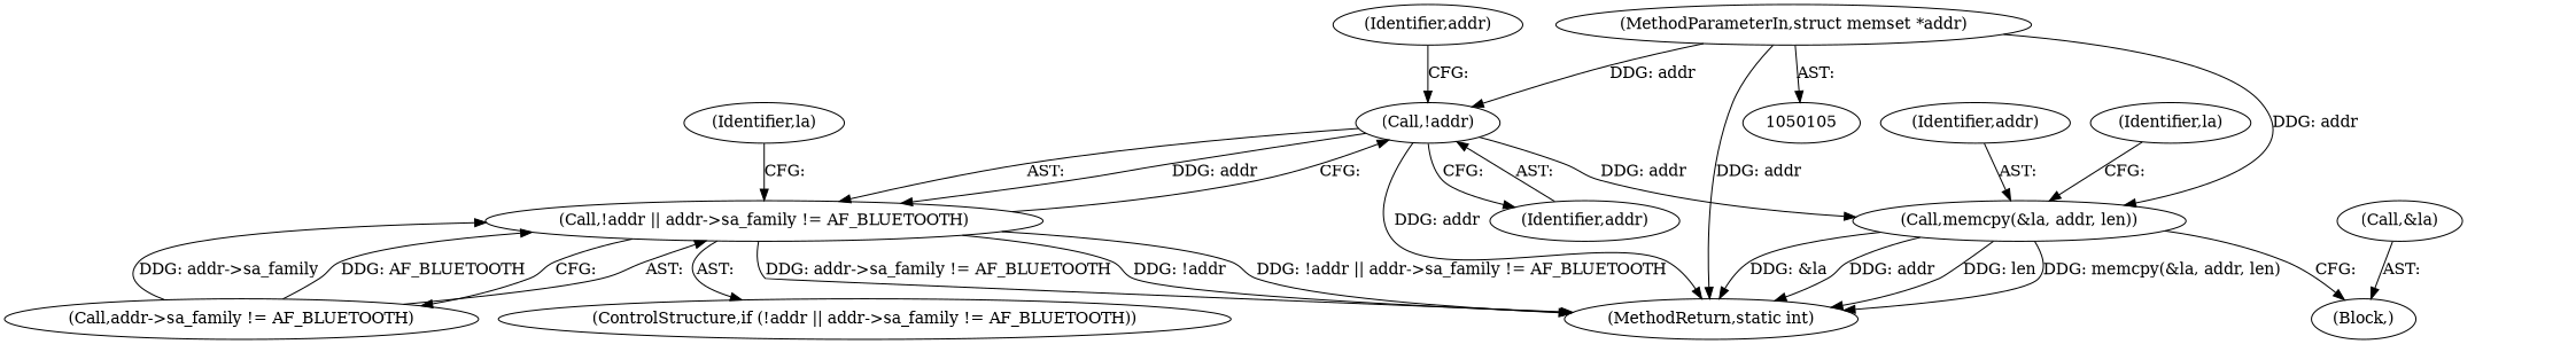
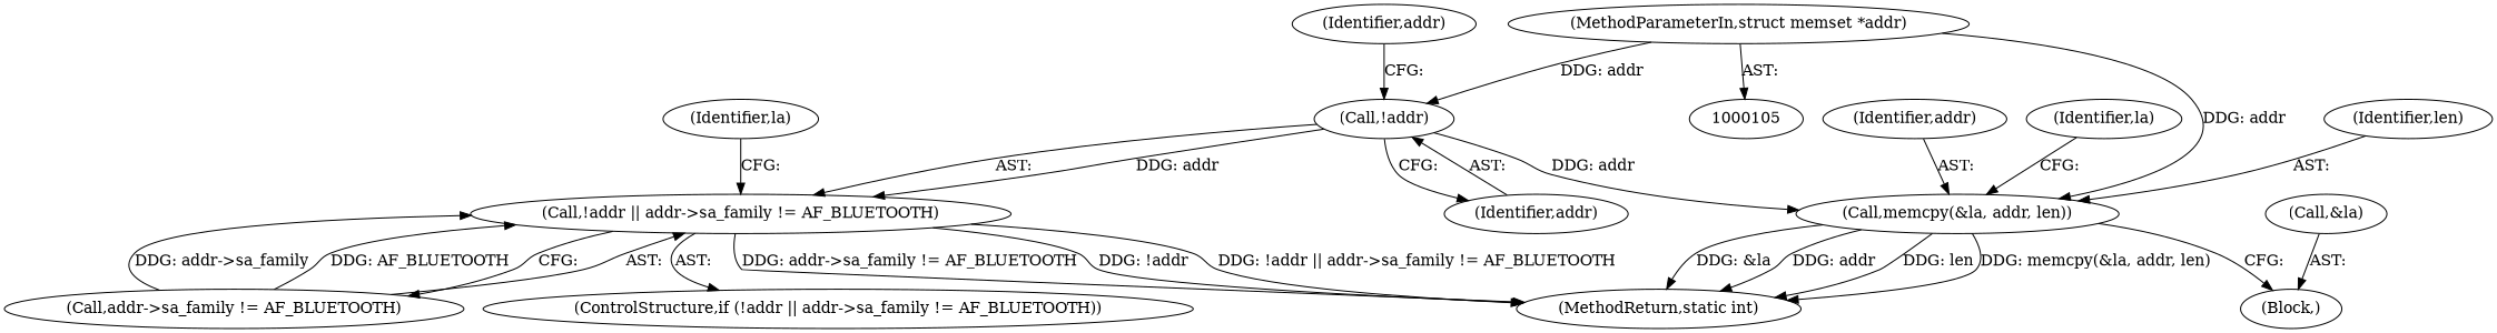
  digraph {
    n1 [label="(Call,!addr)"]
    n2 [label="(Call,!addr || addr->sa_family != AF_BLUETOOTH)"]
    n3 [label="(Call,memcpy(&la, addr, len))"]
    n4 [label="(MethodReturn,static int)"]
    n5 [label="(Identifier,addr)"]
    n6 [label="(Call,addr->sa_family != AF_BLUETOOTH)"]
    n7 [label="(ControlStructure,if (!addr || addr->sa_family != AF_BLUETOOTH))"]
    n8 [label="(Block,)"]
    n9 [label="(MethodParameterIn,struct memset *addr)"]
-   1000105 [label=1050105]
+   1000105
+   n11 [label="(Identifier,len)"]
    n12 [label="(Identifier,addr)"]
    n13 [label="(Identifier,la)"]
    n14 [label="(Call,&la)"]
    n15 [label="(Identifier,addr)"]
    n16 [label="(Identifier,la)"]
    n1 -> n2 [label="AST: "]
    n1 -> n2 [label="DDG: addr"]
    n1 -> n3 [label="DDG: addr"]
-   n1 -> n4 [label="DDG: addr"]
    n1 -> n5 [label="CFG: "]
-   n2 -> n1 [label="CFG: "]
    n2 -> n4 [label="DDG: !addr || addr->sa_family != AF_BLUETOOTH"]
    n2 -> n4 [label="DDG: addr->sa_family != AF_BLUETOOTH"]
    n2 -> n4 [label="DDG: !addr"]
    n2 -> n6 [label="CFG: "]
    n2 -> n7 [label="AST: "]
    n3 -> n4 [label="DDG: len"]
    n3 -> n4 [label="DDG: memcpy(&la, addr, len)"]
    n3 -> n4 [label="DDG: &la"]
    n3 -> n4 [label="DDG: addr"]
    n3 -> n8 [label="CFG: "]
    n5 -> n1 [label="AST: "]
    n6 -> n2 [label="AST: "]
    n6 -> n2 [label="DDG: addr->sa_family"]
    n6 -> n2 [label="DDG: AF_BLUETOOTH"]
    n9 -> n1 [label="DDG: addr"]
    n9 -> n3 [label="DDG: addr"]
-   n9 -> n4 [label="DDG: addr"]
    n9 -> 1000105 [label="AST: "]
+   n11 -> n3 [label="AST: "]
    n12 -> n1 [label="CFG: "]
    n13 -> n2 [label="CFG: "]
    n14 -> n8 [label="AST: "]
    n15 -> n3 [label="AST: "]
    n16 -> n3 [label="CFG: "]
  }
